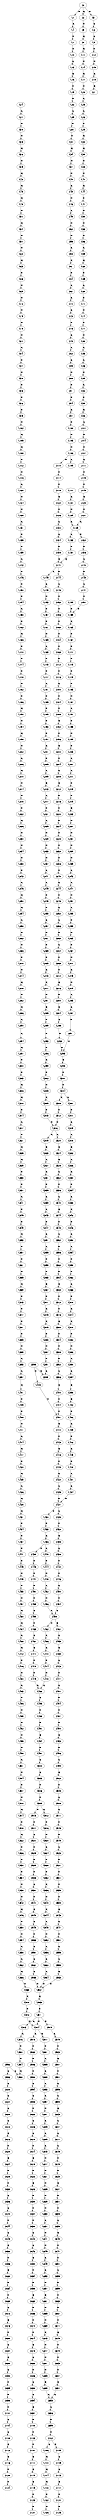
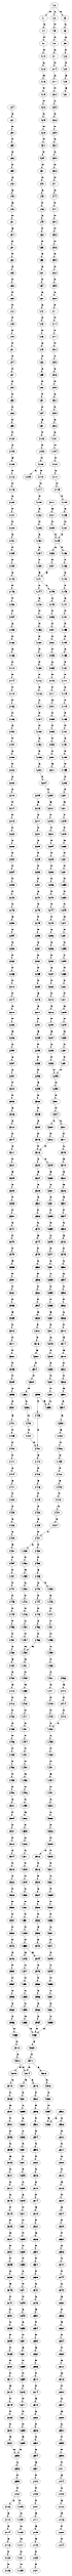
  strict digraph {
    S0
    S1
    S2
    S3
    S4
    S5
    S6
    S7
    S8
    S9
    S10
    S11
    S12
    S13
    S14
    S15
    S16
    S17
    S18
    S19
    S20
    S21
    S22
    S23
    S25
    S26
    S24
    S27
    S28
    S29
    S30
    S31
    S32
    S33
    S34
    S35
    S36
    S37
    S38
    S39
    S40
    S41
    S42
    S43
    S44
    S45
    S46
    S47
    S48
    S49
    S50
    S51
    S52
    S53
    S54
    S55
    S56
    S57
    S58
    S59
    S60
    S61
    S62
    S63
    S64
    S65
    S66
    S67
    S68
    S69
    S70
    S71
    S72
    S73
    S74
    S75
    S76
    S77
    S78
    S79
    S80
    S81
    S82
    S83
    S84
    S85
    S86
    S87
    S88
    S89
    S90
    S91
    S92
    S93
    S94
    S95
    S96
    S97
    S98
    S99
    S100
    S101
    S102
    S103
    S104
    S105
    S106
    S107
    S108
    S109
    S110
    S111
    S112
    S114
    S115
    S116
    S118
    S119
    S120
    S117
    S121
    S122
    S123
    S124
    S125
    S126
    S127
    S128
    S129
    S130
    S131
    S132
    S133
    S134
    S135
    S136
    S137
    S138
    S139
    S140
    S141
    S142
    S143
    S144
    S145
    S146
    S147
    S148
    S149
    S150
    S151
    S152
    S153
    S154
    S155
    S156
    S157
    S158
    S159
    S160
    S161
    S162
    S163
    S164
    S165
    S166
    S167
    S168
    S169
    S170
    S171
    S172
    S173
    S174
    S175
    S176
    S177
    S178
    S179
    S180
    S181
    S182
    S183
    S184
    S185
    S186
    S187
    S188
    S189
    S190
    S191
    S192
    S193
    S194
    S195
    S196
    S197
    S198
    S199
    S200
    S201
    S202
    S203
    S204
-   S205
    S206
    S207
    S208
    S209
    S210
    S211
    S212
    S213
    S214
    S215
    S216
    S217
    S218
    S219
    S220
    S221
    S222
    S223
    S224
    S225
    S226
    S227
    S228
    S229
    S230
    S231
    S232
    S233
    S234
    S235
    S236
    S237
    S238
    S239
    S240
    S241
    S242
    S243
    S244
    S245
    S246
    S247
    S248
    S249
    S250
    S251
    S252
    S253
    S254
    S255
    S256
    S257
    S258
    S259
    S260
    S261
    S262
    S263
    S264
    S265
    S266
    S267
    S268
    S269
    S270
    S271
    S272
    S273
    S274
    S275
    S276
    S277
    S278
    S279
    S280
    S281
    S282
    S283
    S284
    S285
    S286
    S287
    S288
    S289
    S290
    S291
    S292
    S293
    S294
    S295
    S296
    S297
    S298
    S299
    S300
    S301
    S302
    S303
    S304
    S305
    S306
    S307
    S308
    S309
    S310
    S311
    S312
    S313
    S314
    S315
    S316
    S317
    S318
    S319
    S320
    S321
    S322
    S323
    S324
    S325
    S326
    S327
    S328
    S329
    S330
    S331
    S332
    S333
    S334
    S335
    S336
    S337
    S338
    S339
    S340
    S341
    S342
    S343
    S344
    S345
    S346
    S347
    S348
    S349
    S350
    S351
    S352
    S353
    S354
    S355
    S356
    S357
    S358
    S359
    S360
    S361
    S362
    S363
    S364
    S365
    S366
    S367
    S368
    S369
    S370
    S371
    S372
    S373
    S374
    S375
    S376
    S377
    S378
    S379
    S380
    S381
    S382
    S383
    S384
    S385
    S386
    S387
    S388
    S389
    S390
    S391
    S392
    S393
    S394
    S395
    S396
    S397
    S398
    S400
    S401
    S402
    S399
    S403
    S404
    S405
    S406
    S407
    S408
    S409
    S410
    S411
    S412
    S413
    S414
    S415
    S416
    S417
    S418
    S419
    S420
    S421
    S422
    S423
    S424
    S425
    S426
    S427
    S428
    S429
    S430
    S431
    S432
    S433
    S434
    S435
    S436
    S437
    S438
    S439
    S440
    S441
    S442
    S443
    S444
    S445
    S446
    S447
    S448
    S449
    S450
    S451
    S452
    S453
    S454
    S455
    S456
    S457
    S458
    S459
    S460
    S461
-   S462
    S463
    S464
    S465
    S466
    S467
    S468
    S469
    S470
    S471
    S472
    S473
    S474
    S475
    S476
    S477
    S478
    S479
    S480
    S481
    S482
    S483
    S484
    S485
    S486
    S487
    S488
    S489
    S490
    S491
    S492
    S493
    S494
    S495
    S496
    S497
    S498
    S499
    S500
    S501
    S502
    S503
    S504
    S505
    S506
    S507
    S508
    S509
    S510
    S511
    S512
    S513
    S514
    S515
    S516
    S517
    S518
    S519
    S520
    S521
    S522
    S523
    S524
    S525
    S526
    S527
    S528
    S529
    S530
    S531
    S532
    S533
    S534
    S535
    S536
    S537
    S538
    S539
    S540
    S541
    S542
    S543
    S544
    S545
    S546
    S547
    S548
    S549
    S550
    S551
    S552
    S553
    S554
    S555
    S556
    S557
    S558
    S559
    S560
    S561
    S562
    S563
    S564
    S565
    S566
    S567
    S568
    S569
    S570
    S571
    S572
    S573
    S574
    S575
    S576
    S577
    S578
    S579
    S580
    S581
    S582
    S583
    S584
    S585
    S586
    S587
    S588
    S589
    S590
    S591
    S593
    S594
    S595
    S592
    S596
    S597
    S598
    S599
    S600
    S601
    S602
    S603
    S604
    S605
    S606
    S607
    S608
    S609
    S610
    S611
    S612
    S613
    S614
    S615
    S616
    S617
    S618
    S619
    S620
    S621
    S622
    S623
    S624
    S625
    S626
    S627
    S628
    S629
    S630
    S631
    S632
    S633
    S634
    S635
    S636
    S637
    S638
    S639
    S640
    S641
    S642
    S643
    S644
    S645
    S646
    S647
    S648
    S649
    S650
    S651
    S652
    S653
    S654
    S655
    S656
    S657
    S658
    S659
    S660
    S661
    S662
    S663
    S664
    S665
    S666
    S667
    S668
    S669
    S670
    S671
    S672
    S673
    S674
    S675
    S676
    S677
    S678
    S679
    S680
    S681
    S682
    S683
    S684
    S685
    S686
    S687
    S688
    S689
    S690
    S691
    S692
    S693
    S694
    S695
    S696
    S697
    S698
    S699
    S700
    S701
    S702
    S703
    S704
    S705
    S706
    S707
    S708
    S709
    S710
    S711
    S712
    S713
    S714
    S715
    S716
    S717
    S718
    S719
    S720
    S721
    S722
    S723
    S724
    S725
    S726
    S727
    S0 -> S1 [label=T]
    S0 -> S2 [label=G]
    S0 -> S3 [label=A]
    S1 -> S4 [label=C]
    S2 -> S5 [label=A]
    S3 -> S6 [label=C]
    S4 -> S7 [label=A]
    S5 -> S8 [label=G]
    S6 -> S9 [label=C]
    S7 -> S10 [label=T]
    S8 -> S11 [label=G]
    S9 -> S12 [label=A]
    S10 -> S13 [label=C]
    S11 -> S14 [label=A]
    S12 -> S15 [label=A]
    S13 -> S16 [label=G]
    S14 -> S17 [label=G]
    S15 -> S18 [label=G]
    S16 -> S19 [label=A]
    S17 -> S20 [label=A]
    S18 -> S21 [label=G]
    S19 -> S22 [label=A]
    S20 -> S23 [label=C]
    S22 -> S25 [label=C]
    S23 -> S26 [label=C]
    S25 -> S28 [label=A]
    S26 -> S29 [label=T]
    S24 -> S27 [label=C]
    S27 -> S30 [label=A]
    S28 -> S31 [label=A]
    S29 -> S32 [label=G]
    S30 -> S33 [label=A]
    S31 -> S34 [label=G]
    S32 -> S35 [label=G]
    S33 -> S36 [label=G]
    S34 -> S37 [label=A]
    S35 -> S38 [label=A]
    S36 -> S39 [label=A]
    S37 -> S40 [label=A]
    S38 -> S41 [label=A]
    S39 -> S42 [label=G]
    S40 -> S43 [label=G]
    S41 -> S44 [label=G]
    S42 -> S45 [label=G]
    S43 -> S46 [label=A]
    S44 -> S47 [label=T]
    S45 -> S48 [label=G]
    S46 -> S49 [label=C]
    S47 -> S50 [label=A]
    S48 -> S51 [label=A]
    S49 -> S52 [label=A]
    S50 -> S53 [label=A]
    S51 -> S54 [label=G]
    S52 -> S55 [label=A]
    S53 -> S56 [label=A]
    S54 -> S57 [label=A]
    S55 -> S58 [label=C]
    S56 -> S59 [label=C]
    S57 -> S60 [label=A]
    S58 -> S61 [label=G]
    S59 -> S62 [label=G]
    S60 -> S63 [label=G]
    S61 -> S64 [label=T]
    S62 -> S65 [label=T]
    S63 -> S66 [label=T]
    S64 -> S67 [label=C]
    S65 -> S68 [label=C]
    S66 -> S69 [label=A]
    S67 -> S70 [label=C]
    S68 -> S71 [label=T]
    S69 -> S72 [label=A]
    S70 -> S73 [label=C]
    S71 -> S74 [label=A]
    S72 -> S75 [label=A]
    S73 -> S76 [label=T]
    S74 -> S77 [label=T]
    S75 -> S78 [label=A]
    S76 -> S79 [label=C]
    S77 -> S80 [label=A]
    S78 -> S81 [label=A]
    S79 -> S82 [label=C]
    S80 -> S83 [label=C]
    S81 -> S84 [label=C]
    S82 -> S85 [label=C]
    S83 -> S86 [label=C]
    S84 -> S87 [label=T]
    S85 -> S88 [label=A]
    S86 -> S89 [label=A]
    S87 -> S90 [label=A]
    S88 -> S91 [label=T]
    S89 -> S92 [label=C]
    S90 -> S93 [label=T]
    S91 -> S94 [label=T]
    S92 -> S95 [label=T]
    S93 -> S96 [label=T]
    S94 -> S97 [label=G]
    S95 -> S98 [label=G]
    S96 -> S99 [label=T]
    S97 -> S100 [label=T]
    S98 -> S101 [label=C]
    S99 -> S102 [label=A]
    S100 -> S103 [label=A]
    S101 -> S104 [label=A]
    S102 -> S105 [label=G]
    S103 -> S106 [label=A]
    S104 -> S107 [label=A]
    S105 -> S108 [label=G]
    S106 -> S109 [label=C]
    S106 -> S110 [label=T]
    S107 -> S111 [label=C]
    S108 -> S112 [label=T]
    S110 -> S114 [label=A]
    S111 -> S115 [label=A]
    S112 -> S116 [label=A]
    S114 -> S118 [label=T]
    S115 -> S119 [label=T]
    S116 -> S120 [label=C]
    S118 -> S122 [label=G]
    S119 -> S123 [label=G]
    S120 -> S124 [label=A]
    S117 -> S121 [label=G]
    S121 -> S125 [label=A]
    S122 -> S126 [label=A]
    S123 -> S127 [label=A]
    S124 -> S128 [label=A]
    S125 -> S129 [label=C]
    S126 -> S130 [label=C]
    S127 -> S129 [label=C]
    S128 -> S131 [label=C]
    S129 -> S132 [label=T]
    S129 -> S133 [label=C]
    S130 -> S134 [label=C]
    S131 -> S135 [label=T]
    S132 -> S136 [label=T]
    S133 -> S137 [label=T]
    S134 -> S138 [label=T]
    S135 -> S139 [label=T]
    S136 -> S140 [label=C]
    S137 -> S141 [label=G]
    S138 -> S141 [label=G]
    S139 -> S142 [label=C]
    S140 -> S143 [label=T]
    S141 -> S144 [label=T]
    S141 -> S145 [label=C]
    S142 -> S146 [label=T]
    S143 -> S147 [label=C]
    S144 -> S148 [label=C]
    S145 -> S149 [label=C]
    S146 -> S150 [label=T]
    S147 -> S151 [label=A]
    S148 -> S152 [label=A]
    S149 -> S153 [label=A]
    S150 -> S154 [label=T]
-   S151 -> S159 [label=T]
+   S151 -> S155 [label=T]
    S152 -> S156 [label=A]
    S153 -> S157 [label=T]
    S154 -> S158 [label=C]
    S155 -> S159 [label=T]
    S156 -> S160 [label=T]
    S157 -> S161 [label=T]
    S158 -> S162 [label=T]
    S159 -> S163 [label=G]
    S160 -> S164 [label=A]
    S161 -> S165 [label=A]
    S162 -> S166 [label=G]
    S163 -> S167 [label=T]
    S164 -> S168 [label=T]
    S165 -> S169 [label=C]
    S166 -> S170 [label=T]
    S167 -> S171 [label=T]
    S168 -> S172 [label=T]
    S169 -> S173 [label=T]
    S170 -> S174 [label=T]
    S171 -> S175 [label=T]
    S172 -> S176 [label=T]
    S173 -> S177 [label=T]
    S174 -> S178 [label=T]
    S175 -> S179 [label=T]
    S176 -> S180 [label=C]
    S177 -> S181 [label=G]
    S178 -> S182 [label=A]
    S179 -> S183 [label=T]
    S180 -> S184 [label=T]
    S181 -> S185 [label=T]
    S182 -> S186 [label=T]
    S183 -> S187 [label=A]
    S184 -> S188 [label=A]
    S185 -> S189 [label=T]
    S186 -> S190 [label=G]
    S187 -> S191 [label=C]
    S188 -> S192 [label=G]
    S189 -> S193 [label=T]
    S190 -> S194 [label=A]
    S191 -> S195 [label=T]
    S192 -> S196 [label=T]
    S193 -> S197 [label=T]
    S194 -> S198 [label=G]
    S195 -> S199 [label=A]
    S196 -> S200 [label=G]
    S197 -> S201 [label=G]
    S198 -> S202 [label=A]
    S199 -> S203 [label=T]
    S200 -> S204 [label=A]
-   S201 -> S205 [label=T]
    S202 -> S206 [label=C]
    S203 -> S207 [label=C]
    S204 -> S208 [label=C]
-   S205 -> S209 [label=C]
    S206 -> S210 [label=G]
    S207 -> S211 [label=G]
    S208 -> S212 [label=G]
    S209 -> S213 [label=G]
    S210 -> S214 [label=A]
    S211 -> S215 [label=T]
    S212 -> S216 [label=T]
    S213 -> S217 [label=G]
    S214 -> S218 [label=A]
    S215 -> S219 [label=T]
    S216 -> S220 [label=T]
    S217 -> S221 [label=T]
    S218 -> S222 [label=T]
    S219 -> S223 [label=G]
    S220 -> S224 [label=T]
    S221 -> S225 [label=G]
    S222 -> S226 [label=G]
    S223 -> S227 [label=A]
    S224 -> S228 [label=A]
    S225 -> S229 [label=A]
    S226 -> S230 [label=A]
    S227 -> S231 [label=A]
    S228 -> S232 [label=A]
    S229 -> S233 [label=A]
    S230 -> S234 [label=A]
    S231 -> S235 [label=A]
    S232 -> S236 [label=A]
    S233 -> S237 [label=A]
    S234 -> S238 [label=A]
    S235 -> S239 [label=A]
    S236 -> S240 [label=A]
    S237 -> S241 [label=C]
    S238 -> S242 [label=T]
    S239 -> S243 [label=C]
    S240 -> S244 [label=C]
    S241 -> S245 [label=C]
    S242 -> S246 [label=C]
    S243 -> S247 [label=G]
    S244 -> S248 [label=T]
    S245 -> S249 [label=T]
    S246 -> S250 [label=G]
    S247 -> S251 [label=A]
    S248 -> S252 [label=C]
    S249 -> S253 [label=T]
    S250 -> S254 [label=G]
    S251 -> S255 [label=C]
    S252 -> S256 [label=C]
    S253 -> S257 [label=C]
    S254 -> S258 [label=C]
    S255 -> S259 [label=T]
    S256 -> S260 [label=A]
    S257 -> S261 [label=A]
    S258 -> S262 [label=A]
    S259 -> S263 [label=A]
    S260 -> S264 [label=C]
    S261 -> S265 [label=T]
    S262 -> S266 [label=A]
    S263 -> S267 [label=T]
    S264 -> S268 [label=T]
    S265 -> S269 [label=T]
    S266 -> S270 [label=T]
    S267 -> S271 [label=A]
    S268 -> S272 [label=A]
    S269 -> S273 [label=G]
    S270 -> S274 [label=A]
    S271 -> S275 [label=G]
    S272 -> S276 [label=G]
    S273 -> S277 [label=G]
    S274 -> S278 [label=G]
    S275 -> S279 [label=A]
    S276 -> S280 [label=A]
    S277 -> S281 [label=A]
    S278 -> S282 [label=A]
    S279 -> S283 [label=G]
    S280 -> S284 [label=G]
    S281 -> S285 [label=G]
    S282 -> S286 [label=G]
    S283 -> S287 [label=C]
    S284 -> S288 [label=C]
    S285 -> S289 [label=T]
    S286 -> S290 [label=C]
    S287 -> S291 [label=T]
    S288 -> S292 [label=T]
    S289 -> S293 [label=T]
    S290 -> S294 [label=C]
    S291 -> S295 [label=T]
    S292 -> S295 [label=T]
    S293 -> S296 [label=T]
    S294 -> S297 [label=G]
    S295 -> S298 [label=G]
    S296 -> S299 [label=G]
    S297 -> S300 [label=T]
    S298 -> S301 [label=T]
    S299 -> S302 [label=T]
    S300 -> S303 [label=T]
    S301 -> S304 [label=A]
    S302 -> S305 [label=A]
    S303 -> S306 [label=G]
    S304 -> S307 [label=C]
    S304 -> S308 [label=G]
    S305 -> S309 [label=G]
    S306 -> S310 [label=G]
    S307 -> S311 [label=T]
    S308 -> S312 [label=T]
    S309 -> S313 [label=T]
    S310 -> S314 [label=T]
    S311 -> S315 [label=C]
    S312 -> S316 [label=T]
    S313 -> S316 [label=T]
    S314 -> S317 [label=C]
    S315 -> S318 [label=G]
    S316 -> S319 [label=C]
    S316 -> S320 [label=G]
    S317 -> S321 [label=T]
    S318 -> S322 [label=G]
    S319 -> S323 [label=G]
    S320 -> S324 [label=G]
    S321 -> S325 [label=G]
    S322 -> S326 [label=G]
    S323 -> S327 [label=G]
    S324 -> S328 [label=G]
    S325 -> S329 [label=G]
    S326 -> S330 [label=G]
    S327 -> S331 [label=G]
    S328 -> S332 [label=C]
    S329 -> S333 [label=T]
    S330 -> S334 [label=T]
    S331 -> S335 [label=T]
    S332 -> S336 [label=T]
    S333 -> S337 [label=T]
    S334 -> S338 [label=C]
    S335 -> S339 [label=C]
    S336 -> S340 [label=C]
    S337 -> S341 [label=C]
    S338 -> S342 [label=G]
    S339 -> S343 [label=C]
    S340 -> S344 [label=G]
    S341 -> S345 [label=T]
    S342 -> S346 [label=T]
    S343 -> S347 [label=T]
    S344 -> S348 [label=T]
    S345 -> S349 [label=T]
    S346 -> S350 [label=C]
    S347 -> S351 [label=C]
    S348 -> S352 [label=C]
    S349 -> S353 [label=G]
    S350 -> S354 [label=C]
    S351 -> S355 [label=C]
    S352 -> S356 [label=T]
    S353 -> S357 [label=T]
    S354 -> S358 [label=T]
    S355 -> S359 [label=T]
    S356 -> S360 [label=T]
    S357 -> S361 [label=T]
    S358 -> S362 [label=T]
    S359 -> S363 [label=T]
    S360 -> S364 [label=T]
    S361 -> S365 [label=A]
    S362 -> S366 [label=C]
    S363 -> S367 [label=G]
    S364 -> S368 [label=G]
    S365 -> S369 [label=G]
    S366 -> S370 [label=T]
    S367 -> S371 [label=T]
    S368 -> S372 [label=T]
    S369 -> S373 [label=T]
    S370 -> S374 [label=G]
    S371 -> S375 [label=G]
    S372 -> S376 [label=T]
    S373 -> S377 [label=T]
    S374 -> S378 [label=G]
    S375 -> S379 [label=G]
    S376 -> S380 [label=G]
    S377 -> S381 [label=T]
    S378 -> S382 [label=T]
    S379 -> S383 [label=T]
    S380 -> S384 [label=T]
    S381 -> S385 [label=T]
    S382 -> S386 [label=A]
    S383 -> S387 [label=A]
    S384 -> S388 [label=A]
    S385 -> S389 [label=A]
    S386 -> S390 [label=G]
    S387 -> S391 [label=T]
    S388 -> S392 [label=T]
    S389 -> S393 [label=C]
    S390 -> S394 [label=C]
    S391 -> S395 [label=C]
    S392 -> S396 [label=C]
    S393 -> S397 [label=C]
    S394 -> S398 [label=G]
    S396 -> S400 [label=G]
    S397 -> S401 [label=G]
    S398 -> S402 [label=G]
    S400 -> S404 [label=T]
    S401 -> S405 [label=T]
    S402 -> S406 [label=T]
    S399 -> S395 [label=G]
    S399 -> S403 [label=T]
    S403 -> S407 [label=T]
    S404 -> S407 [label=T]
    S405 -> S408 [label=T]
    S406 -> S409 [label=G]
    S407 -> S410 [label=G]
    S408 -> S411 [label=A]
    S409 -> S412 [label=T]
    S410 -> S413 [label=T]
    S411 -> S414 [label=C]
    S412 -> S415 [label=G]
    S413 -> S416 [label=G]
    S414 -> S417 [label=G]
    S415 -> S418 [label=T]
    S416 -> S419 [label=T]
    S417 -> S420 [label=T]
    S418 -> S421 [label=C]
    S419 -> S422 [label=C]
    S420 -> S423 [label=G]
    S421 -> S424 [label=C]
    S422 -> S425 [label=C]
    S423 -> S426 [label=C]
    S424 -> S427 [label=T]
    S425 -> S427 [label=T]
    S426 -> S428 [label=G]
    S427 -> S429 [label=C]
    S427 -> S430 [label=T]
    S428 -> S431 [label=G]
    S429 -> S432 [label=T]
    S430 -> S433 [label=T]
    S431 -> S434 [label=T]
    S432 -> S435 [label=G]
    S433 -> S436 [label=G]
    S434 -> S437 [label=T]
    S435 -> S438 [label=C]
    S436 -> S439 [label=T]
    S436 -> S440 [label=C]
    S437 -> S441 [label=T]
    S438 -> S442 [label=T]
    S439 -> S443 [label=T]
    S440 -> S444 [label=T]
    S441 -> S445 [label=T]
    S442 -> S446 [label=A]
    S443 -> S447 [label=A]
    S444 -> S448 [label=A]
    S445 -> S449 [label=A]
    S446 -> S450 [label=C]
    S447 -> S451 [label=T]
    S448 -> S452 [label=C]
    S449 -> S453 [label=T]
    S450 -> S454 [label=A]
    S451 -> S455 [label=A]
    S452 -> S456 [label=A]
    S453 -> S457 [label=A]
    S454 -> S458 [label=G]
    S455 -> S459 [label=G]
    S456 -> S458 [label=G]
    S457 -> S460 [label=G]
    S458 -> S461 [label=G]
-   S458 -> S462 [label=A]
    S459 -> S463 [label=A]
    S460 -> S464 [label=G]
    S461 -> S465 [label=C]
-   S462 -> S466 [label=C]
    S463 -> S467 [label=C]
    S464 -> S468 [label=C]
    S465 -> S469 [label=G]
    S466 -> S470 [label=G]
    S467 -> S471 [label=G]
    S468 -> S472 [label=G]
    S469 -> S473 [label=C]
    S470 -> S474 [label=T]
    S471 -> S475 [label=T]
    S472 -> S476 [label=T]
    S473 -> S477 [label=A]
    S474 -> S478 [label=A]
    S475 -> S479 [label=A]
    S476 -> S480 [label=A]
    S477 -> S481 [label=C]
    S478 -> S482 [label=C]
    S479 -> S482 [label=C]
    S480 -> S483 [label=C]
    S481 -> S484 [label=T]
    S482 -> S485 [label=C]
    S483 -> S486 [label=T]
    S484 -> S487 [label=A]
    S485 -> S488 [label=A]
    S486 -> S489 [label=A]
    S487 -> S490 [label=A]
    S488 -> S491 [label=A]
    S489 -> S492 [label=A]
    S490 -> S493 [label=G]
    S491 -> S494 [label=G]
    S492 -> S495 [label=A]
    S493 -> S496 [label=A]
    S494 -> S497 [label=A]
    S495 -> S498 [label=A]
    S496 -> S499 [label=C]
    S497 -> S500 [label=C]
    S498 -> S501 [label=C]
    S499 -> S502 [label=G]
    S500 -> S503 [label=C]
    S501 -> S504 [label=A]
    S502 -> S505 [label=T]
    S503 -> S506 [label=T]
    S504 -> S507 [label=T]
    S505 -> S508 [label=C]
    S506 -> S509 [label=A]
    S507 -> S510 [label=A]
    S508 -> S511 [label=C]
    S509 -> S512 [label=C]
    S509 -> S513 [label=T]
    S510 -> S514 [label=G]
    S511 -> S515 [label=T]
    S512 -> S516 [label=T]
    S513 -> S517 [label=T]
    S514 -> S518 [label=T]
    S515 -> S519 [label=A]
    S516 -> S520 [label=A]
    S517 -> S521 [label=G]
    S518 -> S522 [label=G]
    S519 -> S523 [label=C]
    S520 -> S524 [label=C]
    S521 -> S525 [label=T]
    S522 -> S526 [label=T]
    S523 -> S527 [label=T]
    S524 -> S528 [label=T]
    S525 -> S529 [label=T]
    S526 -> S530 [label=T]
    S527 -> S531 [label=T]
    S528 -> S532 [label=T]
    S529 -> S533 [label=T]
    S530 -> S534 [label=T]
    S531 -> S535 [label=A]
    S532 -> S536 [label=G]
    S533 -> S537 [label=C]
    S534 -> S538 [label=A]
    S535 -> S539 [label=A]
    S536 -> S540 [label=A]
    S537 -> S541 [label=A]
    S538 -> S542 [label=A]
    S539 -> S543 [label=G]
-   S540 -> S544 [label=G]
+   S539 -> S544 [label=G]
    S541 -> S545 [label=G]
    S542 -> S546 [label=G]
    S543 -> S547 [label=C]
    S544 -> S548 [label=C]
    S545 -> S549 [label=C]
    S546 -> S550 [label=T]
    S547 -> S551 [label=A]
    S548 -> S552 [label=A]
    S549 -> S553 [label=A]
    S550 -> S554 [label=A]
    S551 -> S555 [label=C]
    S552 -> S556 [label=C]
    S553 -> S557 [label=C]
    S554 -> S558 [label=C]
    S555 -> S559 [label=C]
    S556 -> S560 [label=C]
    S557 -> S561 [label=C]
    S558 -> S562 [label=C]
    S559 -> S563 [label=G]
    S560 -> S564 [label=G]
    S561 -> S565 [label=G]
    S562 -> S566 [label=G]
    S563 -> S567 [label=A]
    S564 -> S567 [label=A]
    S565 -> S567 [label=A]
    S566 -> S568 [label=A]
    S567 -> S569 [label=G]
    S568 -> S570 [label=G]
    S569 -> S571 [label=T]
    S570 -> S572 [label=T]
    S571 -> S573 [label=C]
    S571 -> S574 [label=A]
    S571 -> S575 [label=T]
    S572 -> S574 [label=A]
    S573 -> S576 [label=C]
    S574 -> S577 [label=G]
    S574 -> S578 [label=C]
    S575 -> S579 [label=C]
    S576 -> S580 [label=T]
    S577 -> S581 [label=T]
    S578 -> S582 [label=T]
    S579 -> S583 [label=T]
    S580 -> S584 [label=A]
    S581 -> S585 [label=G]
    S582 -> S586 [label=A]
    S583 -> S587 [label=G]
    S584 -> S588 [label=G]
    S585 -> S589 [label=C]
    S586 -> S590 [label=T]
    S587 -> S591 [label=T]
    S589 -> S593 [label=C]
    S590 -> S594 [label=C]
    S591 -> S595 [label=C]
    S593 -> S597 [label=C]
    S594 -> S598 [label=C]
    S595 -> S599 [label=C]
    S592 -> S588 [label=C]
    S592 -> S596 [label=C]
    S596 -> S600 [label=C]
    S597 -> S601 [label=A]
    S598 -> S602 [label=A]
    S599 -> S603 [label=G]
    S600 -> S604 [label=C]
    S601 -> S605 [label=C]
    S602 -> S606 [label=C]
    S603 -> S607 [label=C]
    S604 -> S608 [label=C]
    S605 -> S609 [label=C]
    S606 -> S610 [label=C]
    S607 -> S611 [label=C]
    S608 -> S612 [label=C]
    S609 -> S613 [label=C]
    S610 -> S614 [label=T]
    S611 -> S615 [label=C]
    S612 -> S616 [label=G]
    S613 -> S617 [label=A]
    S614 -> S618 [label=G]
    S615 -> S619 [label=A]
    S616 -> S620 [label=A]
    S617 -> S621 [label=A]
    S618 -> S622 [label=A]
    S619 -> S623 [label=A]
    S620 -> S624 [label=G]
    S621 -> S625 [label=A]
    S622 -> S626 [label=G]
    S623 -> S627 [label=G]
    S624 -> S628 [label=A]
    S625 -> S629 [label=A]
    S626 -> S630 [label=A]
    S627 -> S631 [label=A]
    S628 -> S632 [label=A]
    S629 -> S633 [label=A]
    S630 -> S634 [label=A]
    S631 -> S635 [label=A]
    S632 -> S636 [label=C]
    S633 -> S637 [label=C]
    S634 -> S638 [label=A]
    S635 -> S639 [label=C]
    S636 -> S640 [label=C]
    S637 -> S641 [label=A]
    S638 -> S642 [label=C]
    S639 -> S643 [label=G]
    S640 -> S644 [label=A]
    S641 -> S645 [label=A]
    S642 -> S646 [label=C]
    S643 -> S647 [label=A]
    S644 -> S648 [label=C]
    S645 -> S649 [label=C]
    S646 -> S650 [label=G]
    S647 -> S651 [label=T]
    S648 -> S652 [label=G]
    S649 -> S653 [label=C]
    S650 -> S654 [label=A]
    S651 -> S655 [label=C]
    S652 -> S656 [label=A]
    S653 -> S657 [label=A]
    S654 -> S658 [label=A]
    S655 -> S659 [label=T]
    S656 -> S660 [label=G]
    S657 -> S661 [label=G]
    S658 -> S662 [label=G]
    S659 -> S663 [label=A]
    S660 -> S664 [label=A]
    S661 -> S665 [label=A]
    S662 -> S666 [label=A]
    S663 -> S667 [label=A]
    S664 -> S668 [label=A]
    S665 -> S669 [label=A]
    S666 -> S670 [label=A]
    S667 -> S671 [label=A]
    S668 -> S672 [label=G]
    S669 -> S673 [label=G]
    S670 -> S674 [label=T]
    S671 -> S675 [label=G]
    S672 -> S676 [label=G]
    S673 -> S677 [label=A]
    S674 -> S678 [label=G]
    S675 -> S679 [label=A]
    S676 -> S680 [label=A]
    S677 -> S681 [label=A]
    S678 -> S682 [label=C]
    S679 -> S683 [label=A]
    S680 -> S684 [label=C]
    S681 -> S685 [label=A]
    S682 -> S686 [label=A]
    S683 -> S687 [label=A]
    S684 -> S688 [label=G]
    S685 -> S689 [label=G]
    S686 -> S690 [label=C]
    S687 -> S691 [label=G]
    S688 -> S692 [label=C]
    S689 -> S693 [label=C]
    S690 -> S694 [label=C]
    S691 -> S693 [label=C]
    S692 -> S695 [label=T]
    S693 -> S696 [label=C]
    S694 -> S697 [label=G]
    S695 -> S698 [label=T]
    S696 -> S699 [label=T]
    S697 -> S700 [label=T]
    S698 -> S701 [label=A]
    S699 -> S702 [label=A]
    S700 -> S703 [label=A]
    S701 -> S704 [label=G]
    S702 -> S705 [label=T]
    S702 -> S706 [label=C]
    S703 -> S707 [label=A]
    S704 -> S708 [label=C]
    S705 -> S709 [label=C]
    S706 -> S710 [label=G]
    S707 -> S711 [label=G]
    S708 -> S712 [label=G]
    S709 -> S713 [label=C]
    S710 -> S714 [label=G]
    S711 -> S715 [label=G]
    S712 -> S716 [label=G]
    S713 -> S717 [label=G]
    S714 -> S718 [label=G]
    S715 -> S719 [label=G]
    S716 -> S720 [label=T]
    S717 -> S721 [label=T]
    S718 -> S722 [label=T]
    S719 -> S723 [label=T]
    S720 -> S724 [label=A]
    S721 -> S725 [label=A]
    S722 -> S726 [label=A]
    S723 -> S727 [label=A]
  }
